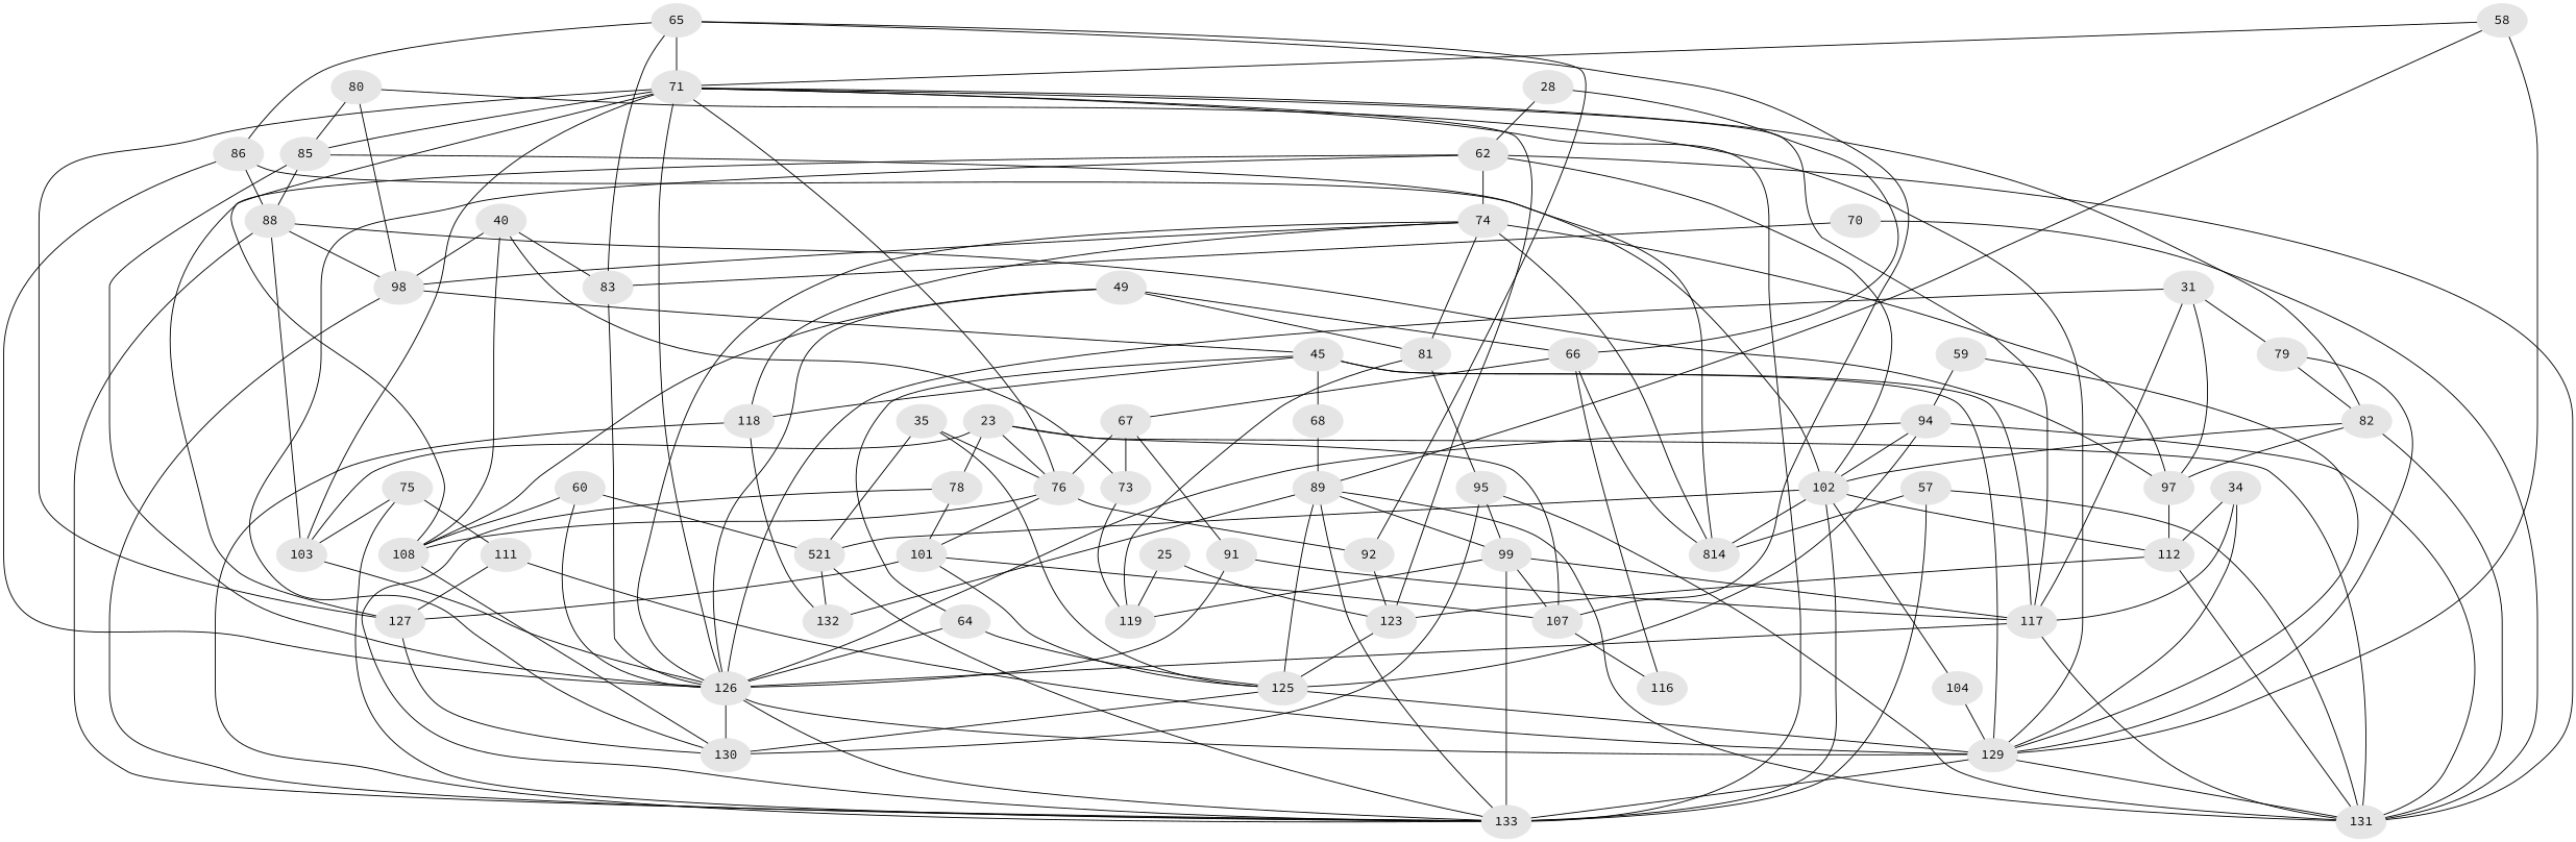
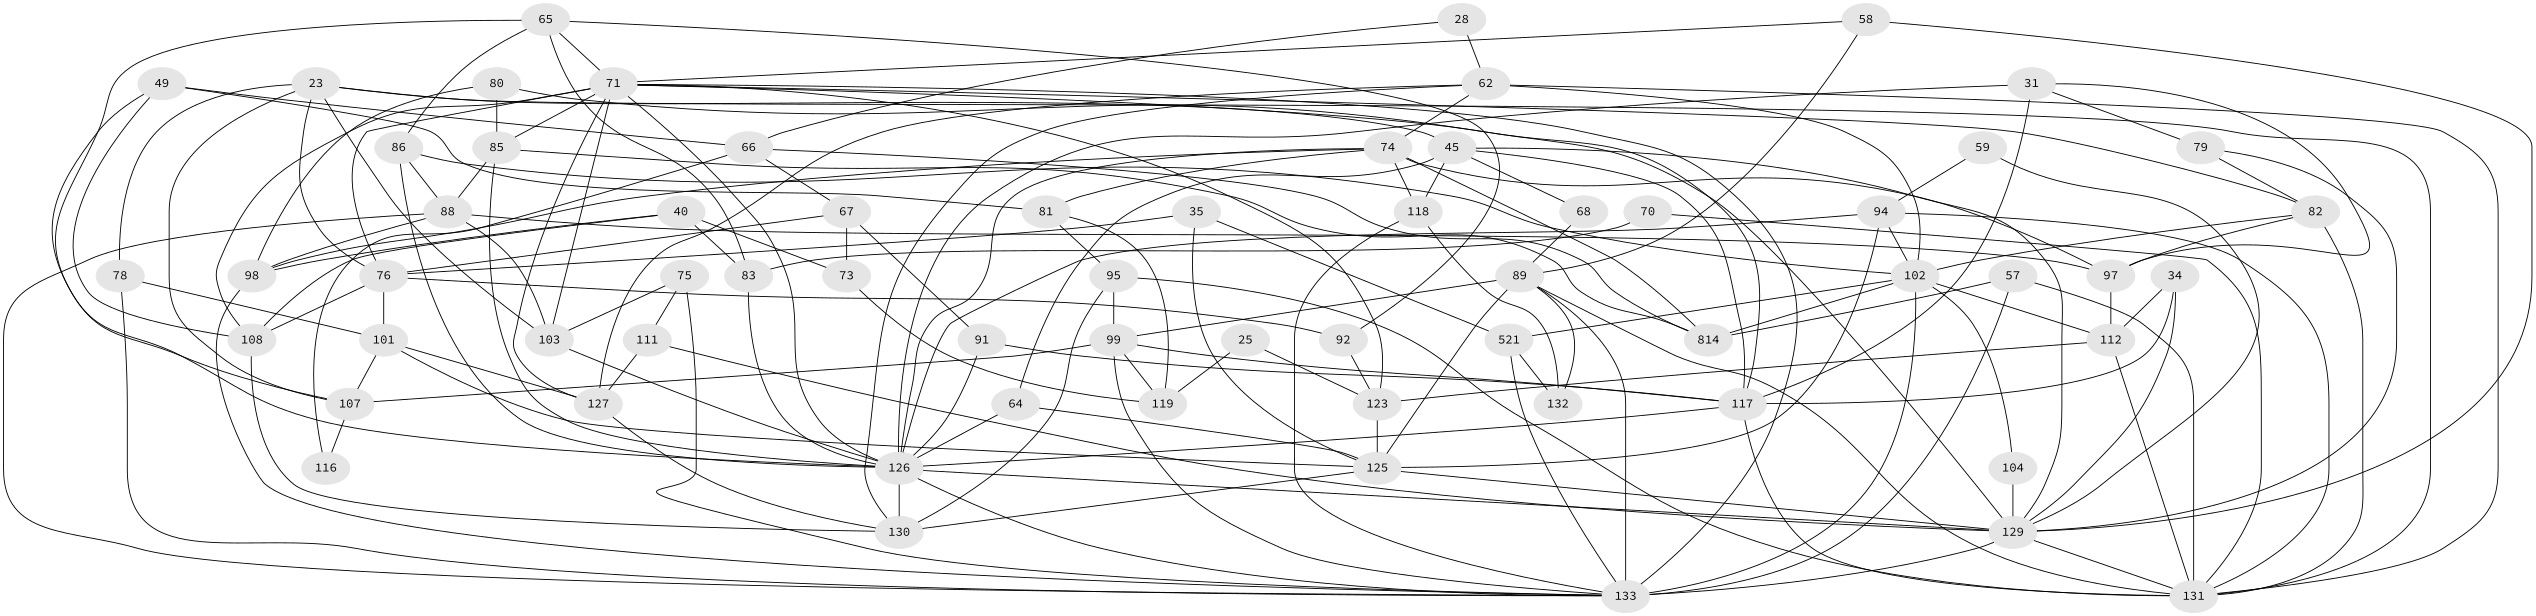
  graph {
    fontname="Source Code Pro"
    node [color=gray90 fontname="Source Code Pro" style=filled]
    edge [fontname="Source Code Pro"]
    23 [super="+4"]
    45
    76 [super="+26+38"]
    78 [super="+39"]
    103 [super="+18"]
    107
    131 [super="+87+27+52+113"]
    117 [super="+110"]
    129 [super="+5+47+63+128"]
    64
    68
    118
    108 [super="+72"]
    92
    101 [super="+30"]
    133 [super="+12+120+50"]
    126 [super="+6+96+48+124+37"]
    116
    25
    119
    123 [super="+109"]
    125 [super="+122+106"]
    62 [super="+42"]
    74 [super="+56+20"]
    102 [super="+16+55+77"]
    127
    130 [super="+90+105"]
    28
    66
    n30 [label=814 super="+93"]
    67
    79 [super="+15"]
    82
    31
    97
    112 [super="+10"]
    34
    35
    n39 [label=521 super="+115"]
    132
    40 [super="+32"]
    73
    83
    98
    89 [super="+36+41+69"]
    49
    81
    95
    57 [super="+17"]
    71 [super="+54+46+53"]
    85
    58
    99 [super="+33"]
    59
    94
-   60
    104
    65 [super="+7"]
    86
    88 [super="+9+29"]
    91
    70
    75
    111
    80
-   98 -- 45 [weight=2]
+   23 -- 45 [weight=2]
    23 -- 76
    23 -- 78
    23 -- 103
    23 -- 107
    23 -- 131
    45 -- 117 [weight=2]
    45 -- 129 [weight=2]
    45 -- 64
    45 -- 68
    45 -- 118
    76 -- 108 [weight=2]
    76 -- 92
    76 -- 101
    78 -- 101
    78 -- 133
    103 -- 126
    107 -- 116
    117 -- 131 [weight=2]
    117 -- 126
    129 -- 131
    129 -- 133 [weight=3]
    64 -- 126
    64 -- 125
    68 -- 89
    118 -- 133
    118 -- 132
    108 -- 130
    92 -- 123
    101 -- 107
    101 -- 125
    101 -- 127
    126 -- 129 [weight=3]
    126 -- 133
    126 -- 130 [weight=3]
    25 -- 119
    25 -- 123
    123 -- 125
    125 -- 129 [weight=2]
    125 -- 130 [weight=2]
    62 -- 131 [weight=2]
    62 -- 74 [weight=2]
    62 -- 102
    62 -- 127 [weight=2]
    62 -- 130
    74 -- 118
    74 -- 126
    74 -- n30 [weight=2]
    74 -- 97
    74 -- 98
    74 -- 81
    102 -- 133 [weight=3]
    102 -- n30
    102 -- 112
    102 -- n39 [weight=2]
    102 -- 104
    127 -- 130
    28 -- 62
    28 -- 66
    66 -- 116
    66 -- n30 [weight=2]
    66 -- 67
    67 -- 76
    67 -- 73
    67 -- 91
    79 -- 129
    79 -- 82
    82 -- 131
    82 -- 102
    82 -- 97
    31 -- 117 [weight=2]
    31 -- 126 [weight=2]
    31 -- 79 [weight=2]
    31 -- 97
    97 -- 112
    112 -- 131
    112 -- 123 [weight=2]
    34 -- 117
    34 -- 129 [weight=2]
    34 -- 112 [weight=2]
    35 -- 76
    35 -- 125
    35 -- n39
    n39 -- 133
    n39 -- 132
    40 -- 108
    40 -- 73
    40 -- 83
    40 -- 98
    73 -- 119
    83 -- 126
    98 -- 133
    89 -- 131
    89 -- 133
    89 -- 125 [weight=2]
    89 -- 132
    89 -- 99
    49 -- 108
    49 -- 126
    49 -- 66
    49 -- 81
    81 -- 119
    81 -- 95
    95 -- 131
    95 -- 130
    95 -- 99
    57 -- 131
    57 -- 133
    57 -- n30
    71 -- 76
    71 -- 103
    71 -- 117
    71 -- 108 [weight=2]
    71 -- 133 [weight=2]
    71 -- 126
    71 -- 123
    71 -- 127 [weight=2]
    71 -- 82
    71 -- 85
    85 -- 126
    85 -- n30
    85 -- 88
    58 -- 129
    58 -- 89
    58 -- 71
    99 -- 107
    99 -- 117
    99 -- 133 [weight=2]
    99 -- 119
    59 -- 129
    59 -- 94
    94 -- 131
    94 -- 126
    94 -- 125
    94 -- 102
-   60 -- 108
-   60 -- 126
-   60 -- n39
    104 -- 129
    65 -- 107
    65 -- 92
    65 -- 83
    65 -- 71
    65 -- 86
    86 -- 126
    86 -- 102
    86 -- 88
    88 -- 103
    88 -- 133
    88 -- 97
    88 -- 98
    91 -- 117
    91 -- 126
    70 -- 131
    70 -- 83
    75 -- 103
    75 -- 133
    75 -- 111
    111 -- 129
    111 -- 127
    80 -- 129
    80 -- 98
    80 -- 85
  }
